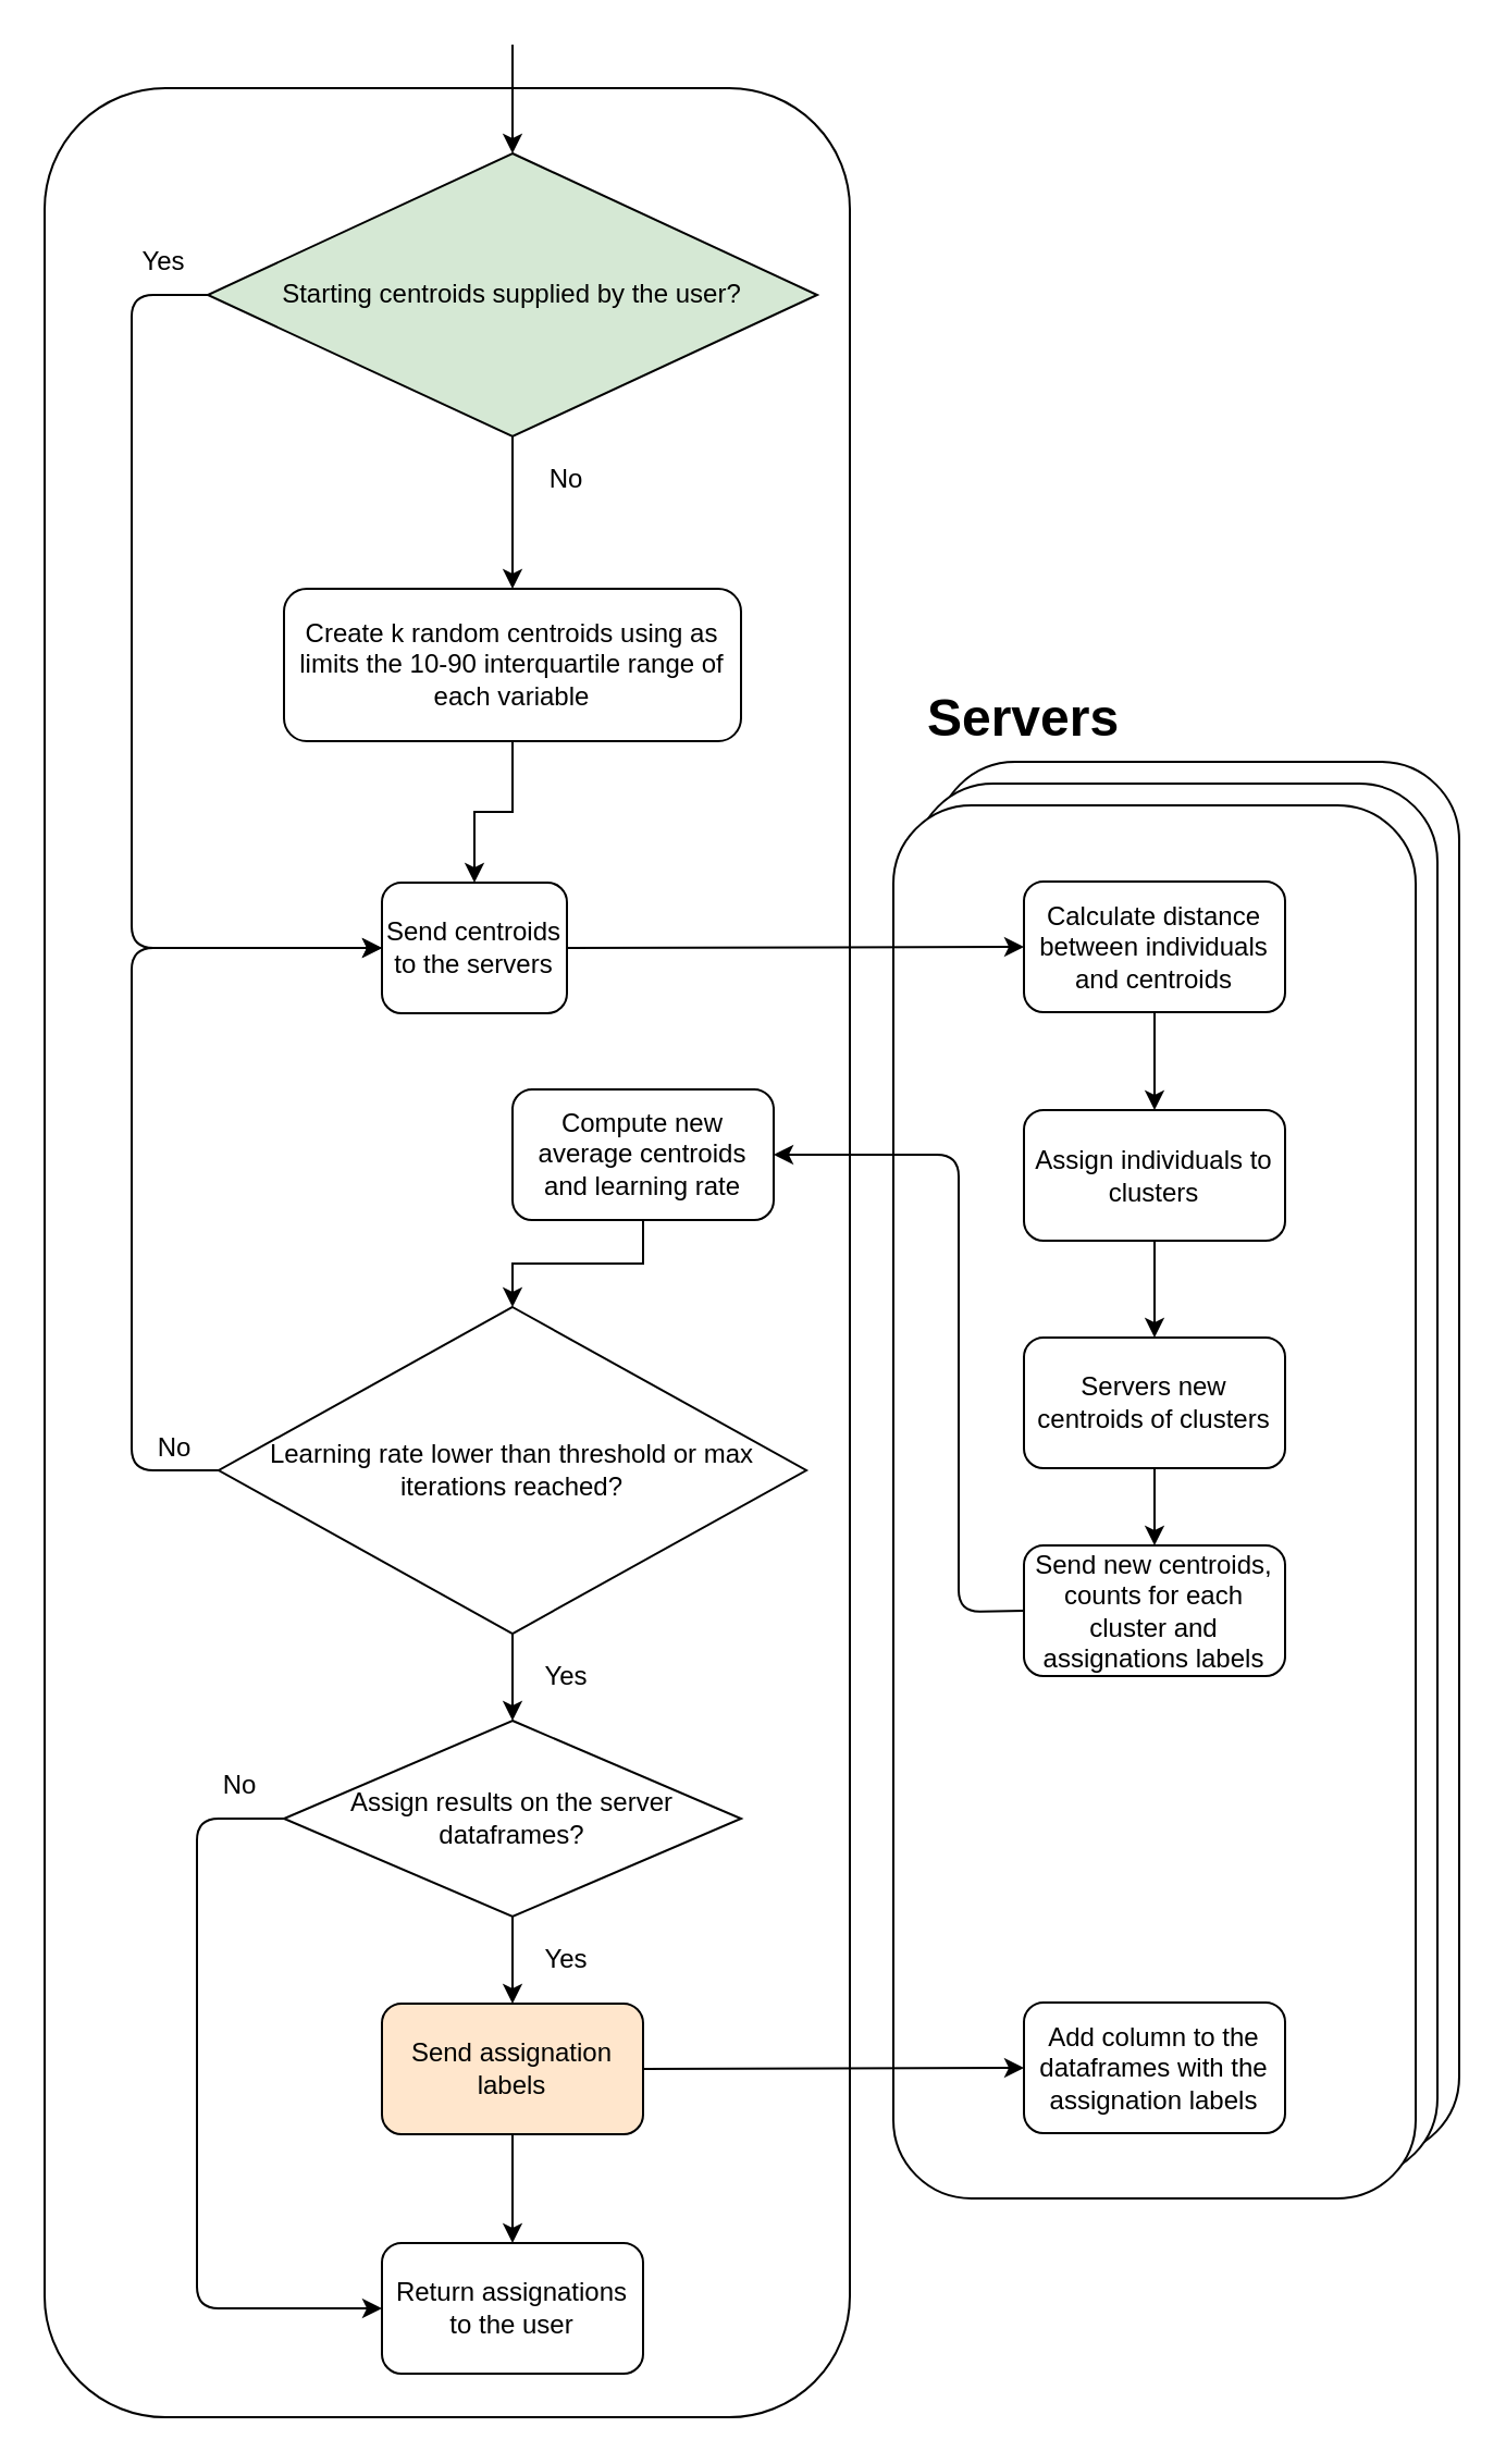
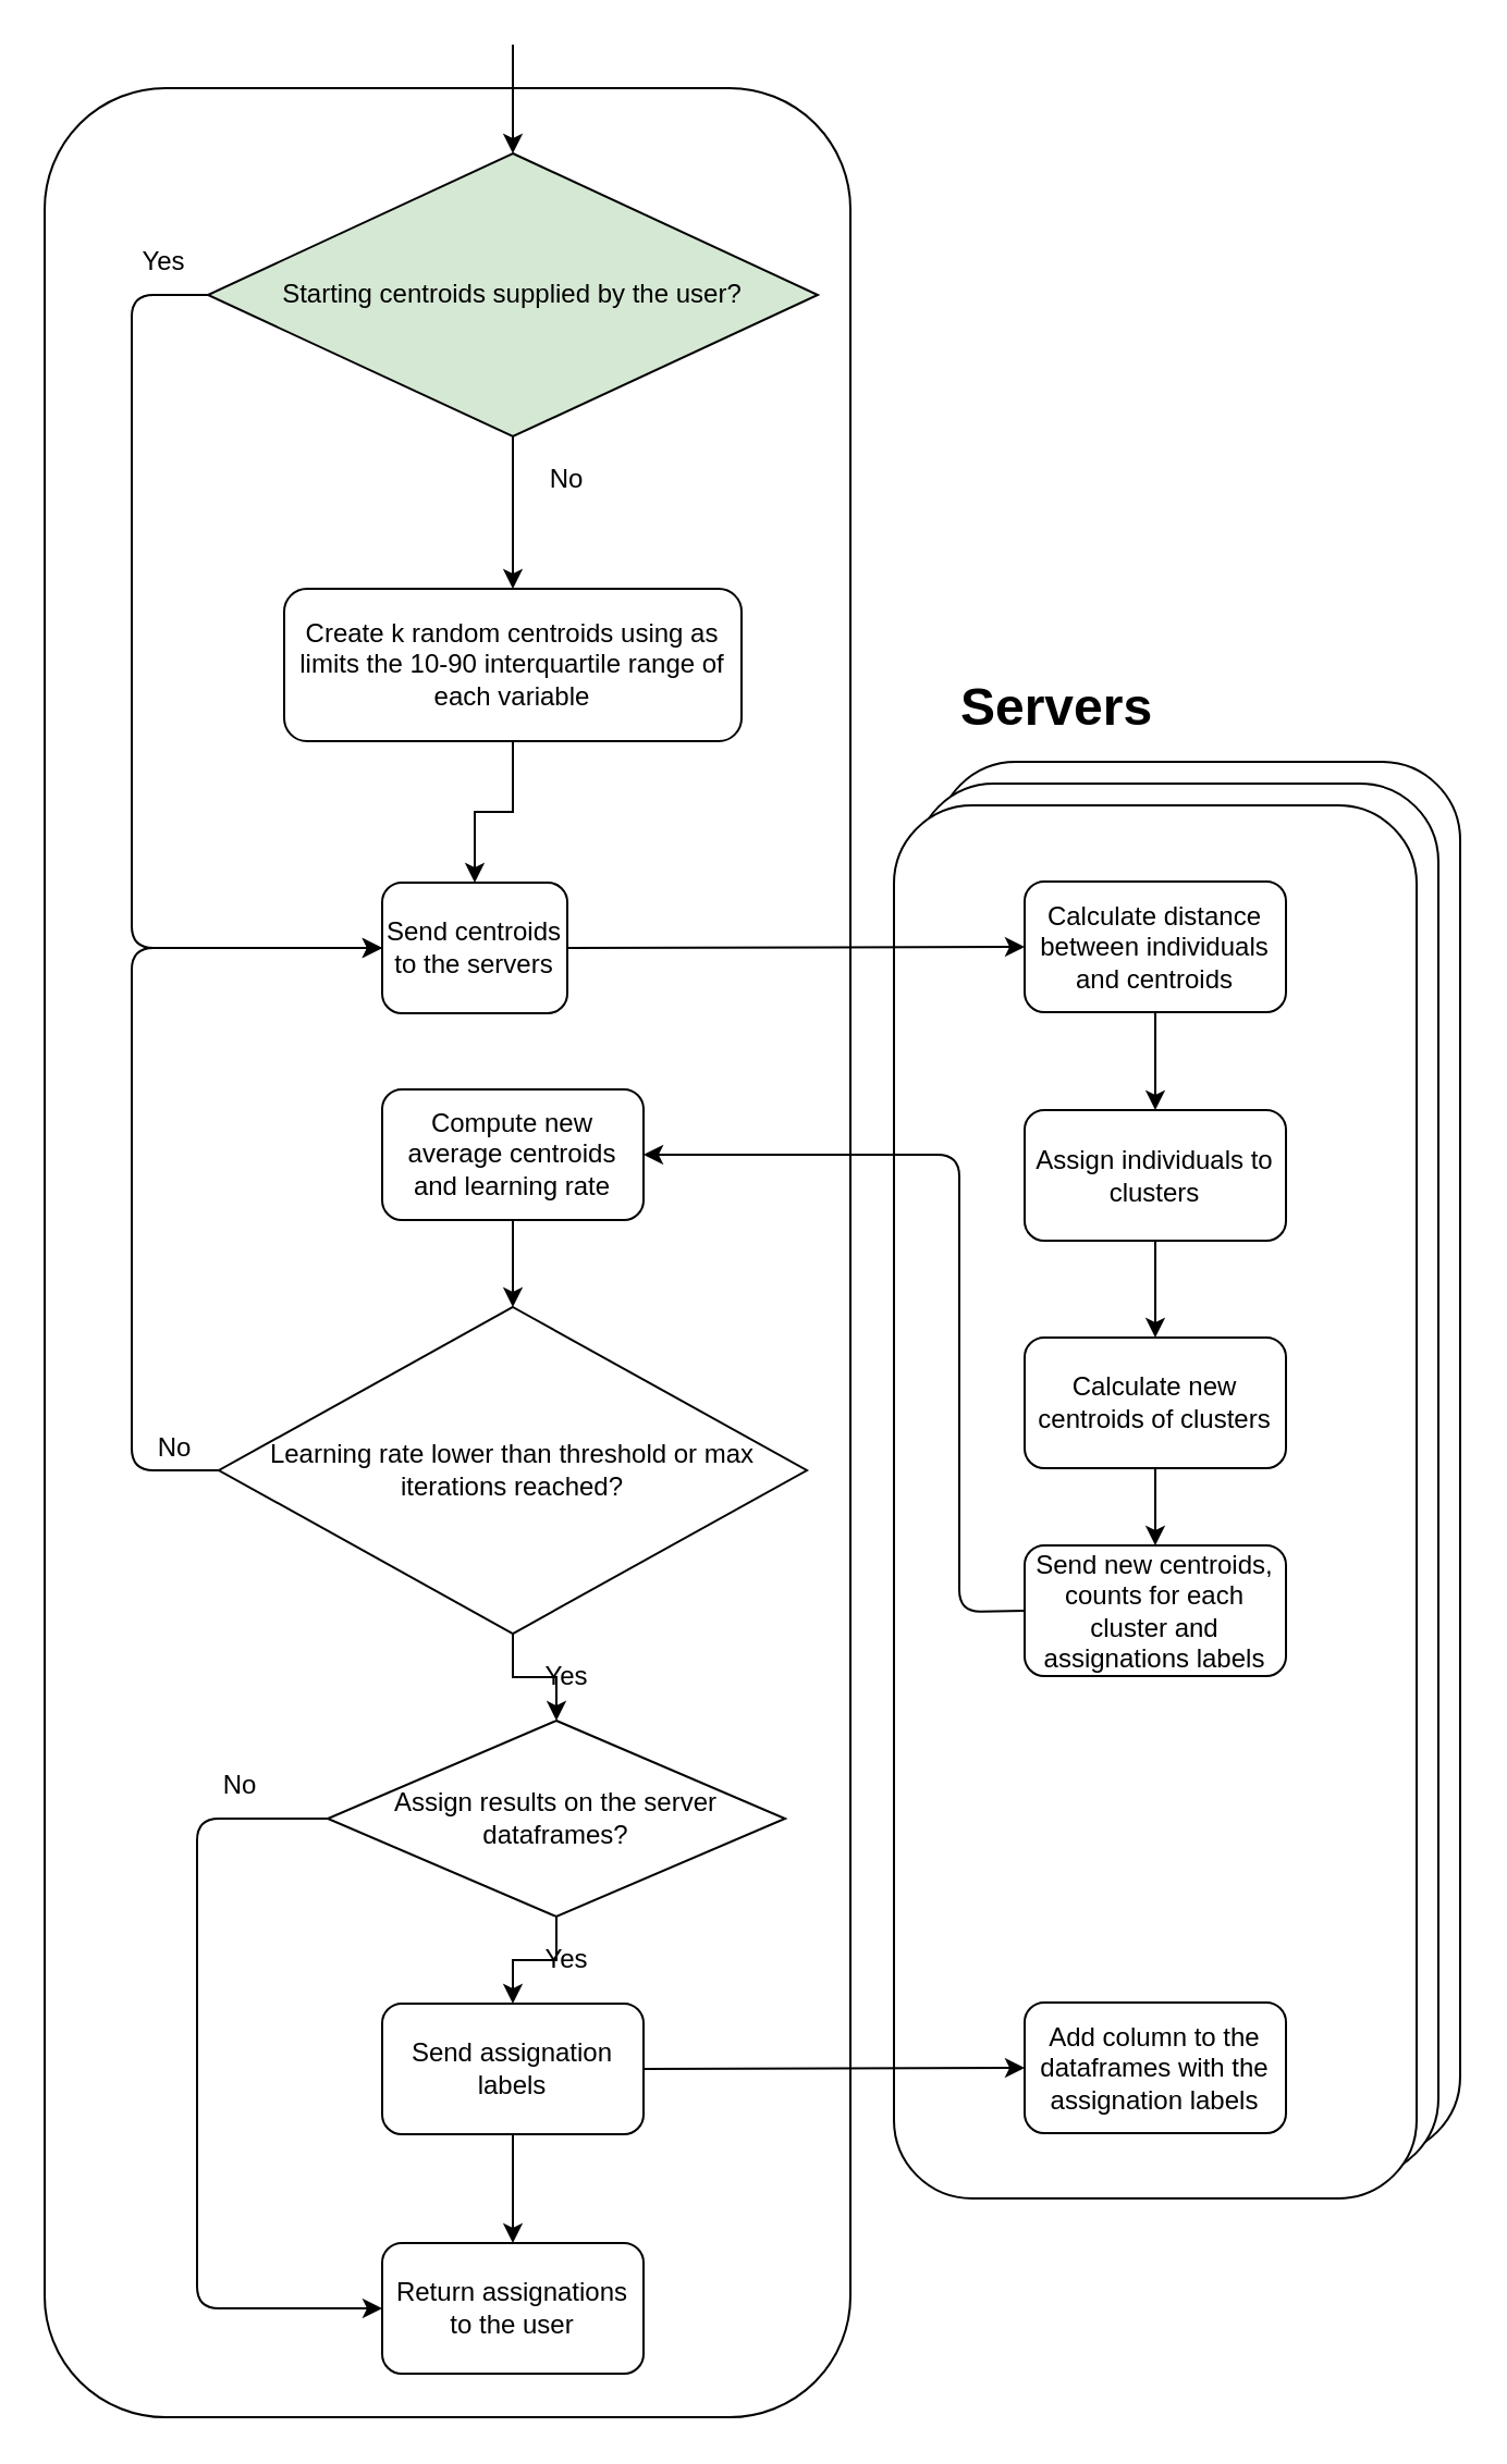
  <mxCell id="0" />
  <mxCell id="1" parent="0" />
  <mxCell id="2" value="" style="rounded=1;whiteSpace=wrap;html=1;" parent="1" vertex="1"><mxGeometry x="430" y="349.5" width="240" height="640" as="geometry" /></mxCell>
  <mxCell id="3" value="" style="rounded=1;whiteSpace=wrap;html=1;" parent="1" vertex="1"><mxGeometry x="420" y="359.5" width="240" height="640" as="geometry" /></mxCell>
  <mxCell id="4" value="" style="rounded=1;whiteSpace=wrap;html=1;" parent="1" vertex="1"><mxGeometry x="410" y="369.5" width="240" height="640" as="geometry" /></mxCell>
  <mxCell id="5" value="" style="rounded=1;whiteSpace=wrap;html=1;" parent="1" vertex="1"><mxGeometry x="20" y="40" width="370" height="1070" as="geometry" /></mxCell>
  <mxCell id="6" value="" style="edgeStyle=orthogonalEdgeStyle;rounded=0;orthogonalLoop=1;jettySize=auto;html=1;" parent="1" source="7" target="10" edge="1"><mxGeometry relative="1" as="geometry" /></mxCell>
  <mxCell id="7" value="Create k random centroids using as limits the 10-90 interquartile range of each variable" style="rounded=1;whiteSpace=wrap;html=1;" parent="1" vertex="1"><mxGeometry x="130" y="270" width="210" height="70" as="geometry" /></mxCell>
  <mxCell id="8" value="" style="edgeStyle=orthogonalEdgeStyle;rounded=0;orthogonalLoop=1;jettySize=auto;html=1;" parent="1" source="9" target="7" edge="1"><mxGeometry relative="1" as="geometry" /></mxCell>
  <mxCell id="9" value="Starting centroids supplied by the user?" style="rhombus;whiteSpace=wrap;html=1;fillColor=#d5e8d4;" parent="1" vertex="1"><mxGeometry x="95" y="70" width="280" height="130" as="geometry" /></mxCell>
  <mxCell id="10" value="Send centroids to the servers" style="whiteSpace=wrap;html=1;rounded=1;" parent="1" vertex="1"><mxGeometry x="175" y="405" width="85" height="60" as="geometry" /></mxCell>
  <mxCell id="11" value="" style="endArrow=classic;html=1;exitX=0;exitY=0.5;exitDx=0;exitDy=0;entryX=0;entryY=0.5;entryDx=0;entryDy=0;" parent="1" source="9" target="10" edge="1"><mxGeometry width="50" height="50" relative="1" as="geometry"><mxPoint x="330" y="410" as="sourcePoint" /><mxPoint x="380" y="360" as="targetPoint" /><Array as="points"><mxPoint x="60" y="135" /><mxPoint x="60" y="435" /></Array></mxGeometry></mxCell>
  <mxCell id="12" value="No" style="text;html=1;strokeColor=none;fillColor=none;align=center;verticalAlign=middle;whiteSpace=wrap;rounded=0;" parent="1" vertex="1"><mxGeometry x="240" y="210" width="40" height="20" as="geometry" /></mxCell>
  <mxCell id="13" value="Yes" style="text;html=1;strokeColor=none;fillColor=none;align=center;verticalAlign=middle;whiteSpace=wrap;rounded=0;" parent="1" vertex="1"><mxGeometry x="55" y="110" width="40" height="20" as="geometry" /></mxCell>
  <mxCell id="14" value="" style="edgeStyle=orthogonalEdgeStyle;rounded=0;orthogonalLoop=1;jettySize=auto;html=1;" parent="1" source="15" target="17" edge="1"><mxGeometry relative="1" as="geometry" /></mxCell>
  <mxCell id="15" value="Calculate distance between individuals and centroids" style="rounded=1;whiteSpace=wrap;html=1;" parent="1" vertex="1"><mxGeometry x="470" y="404.5" width="120" height="60" as="geometry" /></mxCell>
  <mxCell id="16" value="" style="edgeStyle=orthogonalEdgeStyle;rounded=0;orthogonalLoop=1;jettySize=auto;html=1;" parent="1" source="17" target="19" edge="1"><mxGeometry relative="1" as="geometry" /></mxCell>
  <mxCell id="17" value="Assign individuals to clusters" style="whiteSpace=wrap;html=1;rounded=1;" parent="1" vertex="1"><mxGeometry x="470" y="509.5" width="120" height="60" as="geometry" /></mxCell>
  <mxCell id="18" value="" style="edgeStyle=orthogonalEdgeStyle;rounded=0;orthogonalLoop=1;jettySize=auto;html=1;" parent="1" source="19" target="20" edge="1"><mxGeometry relative="1" as="geometry" /></mxCell>
- <mxCell id="19" value="Servers new centroids of clusters" style="whiteSpace=wrap;html=1;rounded=1;" parent="1" vertex="1"><mxGeometry x="470" y="614" width="120" height="60" as="geometry" /></mxCell>
+ <mxCell id="19" value="Calculate new centroids of clusters" style="whiteSpace=wrap;html=1;rounded=1;" parent="1" vertex="1"><mxGeometry x="470" y="614" width="120" height="60" as="geometry" /></mxCell>
  <mxCell id="20" value="Send new centroids, counts for each cluster and assignations labels" style="whiteSpace=wrap;html=1;rounded=1;" parent="1" vertex="1"><mxGeometry x="470" y="709.5" width="120" height="60" as="geometry" /></mxCell>
  <mxCell id="21" value="" style="endArrow=classic;html=1;exitX=1;exitY=0.5;exitDx=0;exitDy=0;entryX=0;entryY=0.5;entryDx=0;entryDy=0;" parent="1" source="10" target="15" edge="1"><mxGeometry width="50" height="50" relative="1" as="geometry"><mxPoint x="680" y="600" as="sourcePoint" /><mxPoint x="730" y="550" as="targetPoint" /></mxGeometry></mxCell>
  <mxCell id="22" value="" style="edgeStyle=orthogonalEdgeStyle;rounded=0;orthogonalLoop=1;jettySize=auto;html=1;" parent="1" source="23" target="28" edge="1"><mxGeometry relative="1" as="geometry" /></mxCell>
  <mxCell id="23" value="Learning rate lower than threshold or max iterations reached?" style="rhombus;whiteSpace=wrap;html=1;" parent="1" vertex="1"><mxGeometry x="100" y="600" width="270" height="150" as="geometry" /></mxCell>
  <mxCell id="24" value="" style="edgeStyle=orthogonalEdgeStyle;rounded=0;orthogonalLoop=1;jettySize=auto;html=1;" parent="1" source="25" target="23" edge="1"><mxGeometry relative="1" as="geometry" /></mxCell>
- <mxCell id="25" value="Compute new average centroids and learning rate" style="rounded=1;whiteSpace=wrap;html=1;" parent="1" vertex="1"><mxGeometry x="235" y="500" width="120" height="60" as="geometry" /></mxCell>
+ <mxCell id="25" value="Compute new average centroids and learning rate" style="rounded=1;whiteSpace=wrap;html=1;" parent="1" vertex="1"><mxGeometry x="175" y="500" width="120" height="60" as="geometry" /></mxCell>
  <mxCell id="26" value="" style="endArrow=classic;html=1;entryX=1;entryY=0.5;entryDx=0;entryDy=0;exitX=0;exitY=0.5;exitDx=0;exitDy=0;" parent="1" source="20" target="25" edge="1"><mxGeometry width="50" height="50" relative="1" as="geometry"><mxPoint x="680" y="560" as="sourcePoint" /><mxPoint x="730" y="510" as="targetPoint" /><Array as="points"><mxPoint x="440" y="740" /><mxPoint x="440" y="530" /></Array></mxGeometry></mxCell>
  <mxCell id="27" value="" style="edgeStyle=orthogonalEdgeStyle;rounded=0;orthogonalLoop=1;jettySize=auto;html=1;" parent="1" source="28" target="33" edge="1"><mxGeometry relative="1" as="geometry" /></mxCell>
- <mxCell id="28" value="Assign results on the server dataframes?" style="rhombus;whiteSpace=wrap;html=1;" parent="1" vertex="1"><mxGeometry x="130" y="790" width="210" height="90" as="geometry" /></mxCell>
+ <mxCell id="28" value="Assign results on the server dataframes?" style="rhombus;whiteSpace=wrap;html=1;" parent="1" vertex="1"><mxGeometry x="150" y="790" width="210" height="90" as="geometry" /></mxCell>
  <mxCell id="29" value="Yes" style="text;html=1;strokeColor=none;fillColor=none;align=center;verticalAlign=middle;whiteSpace=wrap;rounded=0;" parent="1" vertex="1"><mxGeometry x="240" y="760" width="40" height="20" as="geometry" /></mxCell>
  <mxCell id="30" value="" style="endArrow=classic;html=1;entryX=0;entryY=0.5;entryDx=0;entryDy=0;exitX=0;exitY=0.5;exitDx=0;exitDy=0;" parent="1" source="23" target="10" edge="1"><mxGeometry width="50" height="50" relative="1" as="geometry"><mxPoint x="480" y="610" as="sourcePoint" /><mxPoint x="530" y="560" as="targetPoint" /><Array as="points"><mxPoint x="60" y="675" /><mxPoint x="60" y="435" /></Array></mxGeometry></mxCell>
  <mxCell id="31" value="No" style="text;html=1;strokeColor=none;fillColor=none;align=center;verticalAlign=middle;whiteSpace=wrap;rounded=0;" parent="1" vertex="1"><mxGeometry x="60" y="654.5" width="40" height="20" as="geometry" /></mxCell>
  <mxCell id="32" value="" style="edgeStyle=orthogonalEdgeStyle;rounded=0;orthogonalLoop=1;jettySize=auto;html=1;" parent="1" source="33" target="37" edge="1"><mxGeometry relative="1" as="geometry" /></mxCell>
- <mxCell id="33" value="Send assignation labels" style="rounded=1;whiteSpace=wrap;html=1;fillColor=#ffe6cc;" parent="1" vertex="1"><mxGeometry x="175" y="920" width="120" height="60" as="geometry" /></mxCell>
+ <mxCell id="33" value="Send assignation labels" style="rounded=1;whiteSpace=wrap;html=1;" parent="1" vertex="1"><mxGeometry x="175" y="920" width="120" height="60" as="geometry" /></mxCell>
  <mxCell id="34" value="Yes" style="text;html=1;strokeColor=none;fillColor=none;align=center;verticalAlign=middle;whiteSpace=wrap;rounded=0;" parent="1" vertex="1"><mxGeometry x="240" y="890" width="40" height="20" as="geometry" /></mxCell>
  <mxCell id="35" value="Add column to the dataframes with the assignation labels" style="rounded=1;whiteSpace=wrap;html=1;" parent="1" vertex="1"><mxGeometry x="470" y="919.5" width="120" height="60" as="geometry" /></mxCell>
  <mxCell id="36" value="" style="endArrow=classic;html=1;entryX=0;entryY=0.5;entryDx=0;entryDy=0;exitX=1;exitY=0.5;exitDx=0;exitDy=0;" parent="1" source="33" target="35" edge="1"><mxGeometry width="50" height="50" relative="1" as="geometry"><mxPoint x="490" y="1130" as="sourcePoint" /><mxPoint x="540" y="1080" as="targetPoint" /></mxGeometry></mxCell>
  <mxCell id="37" value="Return assignations to the user" style="rounded=1;whiteSpace=wrap;html=1;" parent="1" vertex="1"><mxGeometry x="175" y="1030" width="120" height="60" as="geometry" /></mxCell>
  <mxCell id="38" value="" style="endArrow=classic;html=1;entryX=0;entryY=0.5;entryDx=0;entryDy=0;exitX=0;exitY=0.5;exitDx=0;exitDy=0;" parent="1" source="28" target="37" edge="1"><mxGeometry width="50" height="50" relative="1" as="geometry"><mxPoint x="480" y="890" as="sourcePoint" /><mxPoint x="530" y="840" as="targetPoint" /><Array as="points"><mxPoint x="90" y="835" /><mxPoint x="90" y="1060" /></Array></mxGeometry></mxCell>
  <mxCell id="39" value="" style="endArrow=classic;html=1;entryX=0.5;entryY=0;entryDx=0;entryDy=0;" parent="1" target="9" edge="1"><mxGeometry width="50" height="50" relative="1" as="geometry"><mxPoint x="235" y="20" as="sourcePoint" /><mxPoint x="460" y="-40" as="targetPoint" /></mxGeometry></mxCell>
- <mxCell id="40" value="&lt;b&gt;&lt;font style=&quot;font-size: 24px&quot;&gt;Servers&lt;/font&gt;&lt;/b&gt;" style="text;html=1;strokeColor=none;fillColor=none;align=center;verticalAlign=middle;whiteSpace=wrap;rounded=0;" parent="1" vertex="1"><mxGeometry x="450" y="319.5" width="40" height="20" as="geometry" /></mxCell>
+ <mxCell id="40" value="&lt;b&gt;&lt;font style=&quot;font-size: 24px&quot;&gt;Servers&lt;/font&gt;&lt;/b&gt;" style="text;html=1;strokeColor=none;fillColor=none;align=center;verticalAlign=middle;whiteSpace=wrap;rounded=0;" parent="1" vertex="1"><mxGeometry x="465" y="314.5" width="40" height="20" as="geometry" /></mxCell>
  <mxCell id="41" value="No" style="text;html=1;strokeColor=none;fillColor=none;align=center;verticalAlign=middle;whiteSpace=wrap;rounded=0;" vertex="1" parent="1"><mxGeometry x="90" y="810" width="40" height="20" as="geometry" /></mxCell>
